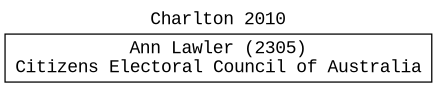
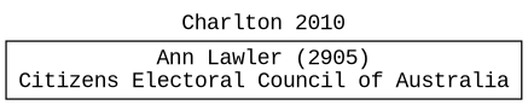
  digraph {
    label="Charlton 2010"
    labelloc=t
    mclimit=10
    fontname="Liberation Mono"
-   n1 [label="Ann Lawler (2305)\nCitizens Electoral Council of Australia" shape=box fontname="Liberation Mono"]
+   n1 [label="Ann Lawler (2905)\nCitizens Electoral Council of Australia" shape=box fontname="Liberation Mono"]
  }
